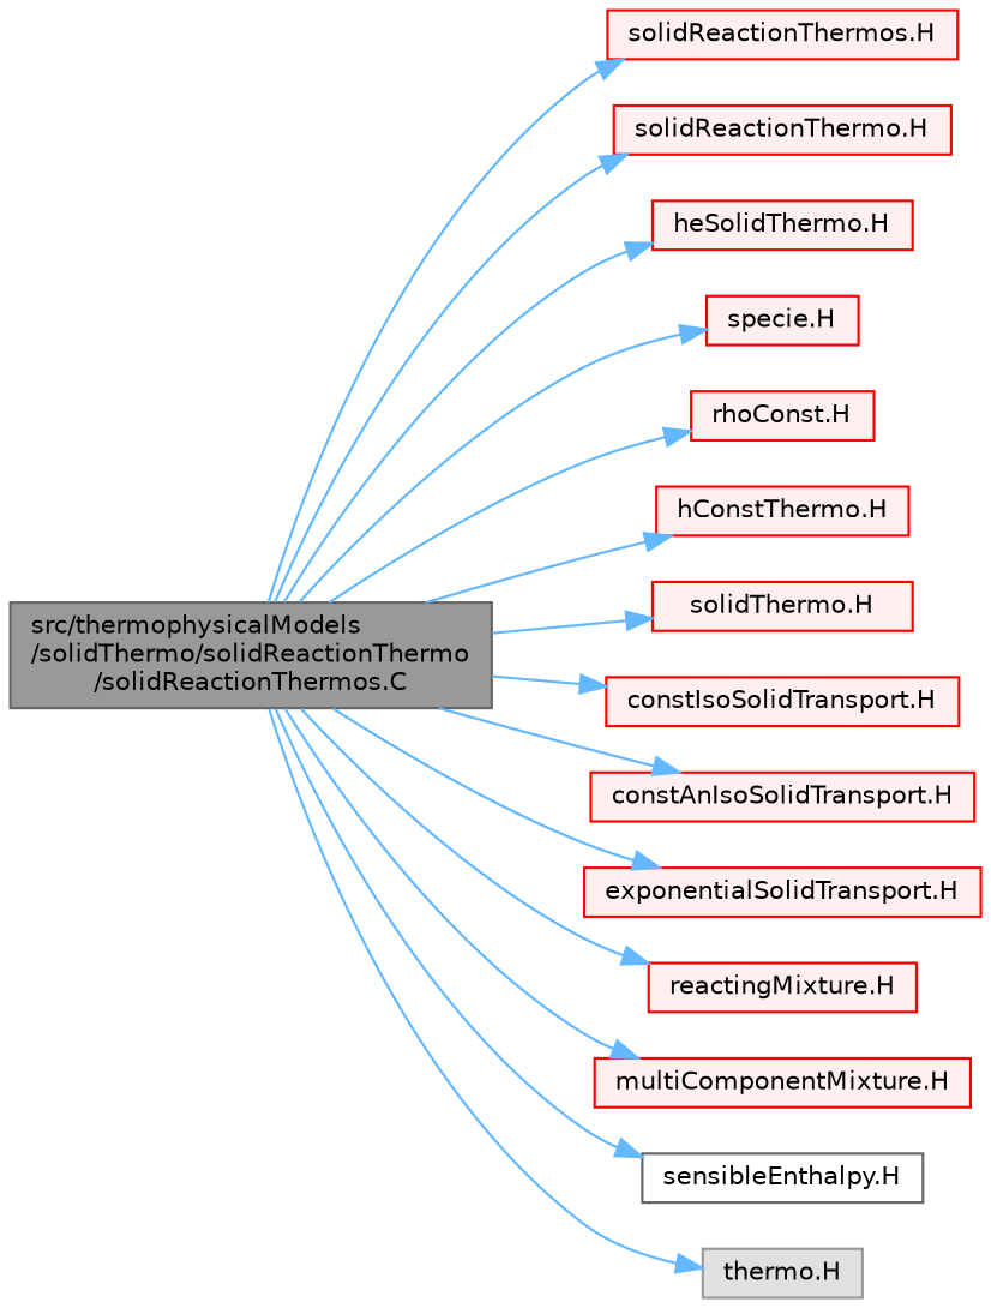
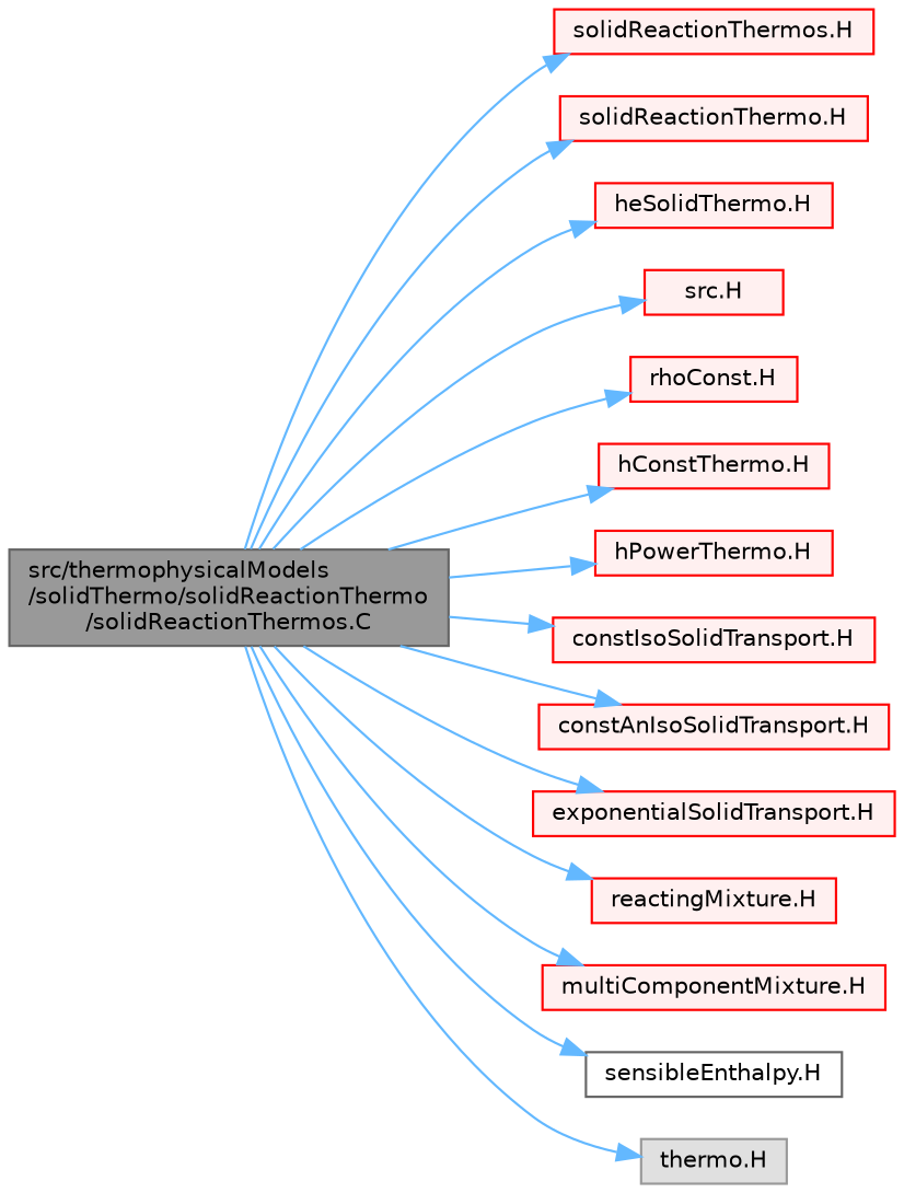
  digraph {
    rankdir=LR
    node [color=red fillcolor="#FFF0F0" fontname=Helvetica fontsize=10 shape=box style=filled]
    edge [color=steelblue1 fontname=Helvetica fontsize=10 labelfontname=Helvetica labelfontsize=10 style=solid]
    n1 [color=gray40 fillcolor=grey60 fontcolor=black height=0.2 label="src/thermophysicalModels\l/solidThermo/solidReactionThermo\l/solidReactionThermos.C" width=0.4]
    n2 [height=0.2 label="solidReactionThermos.H" width=0.4]
    n3 [height=0.2 label="solidReactionThermo.H" width=0.4]
    n4 [height=0.2 label="heSolidThermo.H" width=0.4]
-   n5 [height=0.2 label="specie.H" width=0.4]
+   n5 [height=0.2 label="src.H" width=0.4]
    n6 [height=0.2 label="rhoConst.H" width=0.4]
    n7 [height=0.2 label="hConstThermo.H" width=0.4]
-   n8 [height=0.2 label="solidThermo.H" width=0.4]
+   n8 [height=0.2 label="hPowerThermo.H" width=0.4]
    n9 [height=0.2 label="constIsoSolidTransport.H" width=0.4]
    n10 [height=0.2 label="constAnIsoSolidTransport.H" width=0.4]
    n11 [height=0.2 label="exponentialSolidTransport.H" width=0.4]
    n12 [height=0.2 label="reactingMixture.H" width=0.4]
    n13 [height=0.2 label="multiComponentMixture.H" width=0.4]
    n14 [color=grey40 fillcolor=white height=0.2 label="sensibleEnthalpy.H" width=0.4]
    n15 [color=grey60 fillcolor="#E0E0E0" height=0.2 label="thermo.H" width=0.4]
    n1 -> n2
    n1 -> n3
    n1 -> n4
    n1 -> n5
    n1 -> n6
    n1 -> n7
    n1 -> n8
    n1 -> n9
    n1 -> n10
    n1 -> n11
    n1 -> n12
    n1 -> n13
    n1 -> n14
    n1 -> n15
  }
